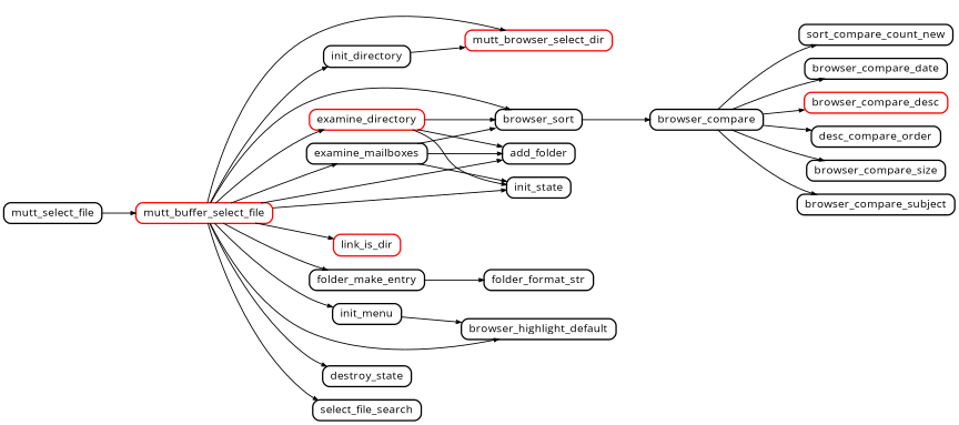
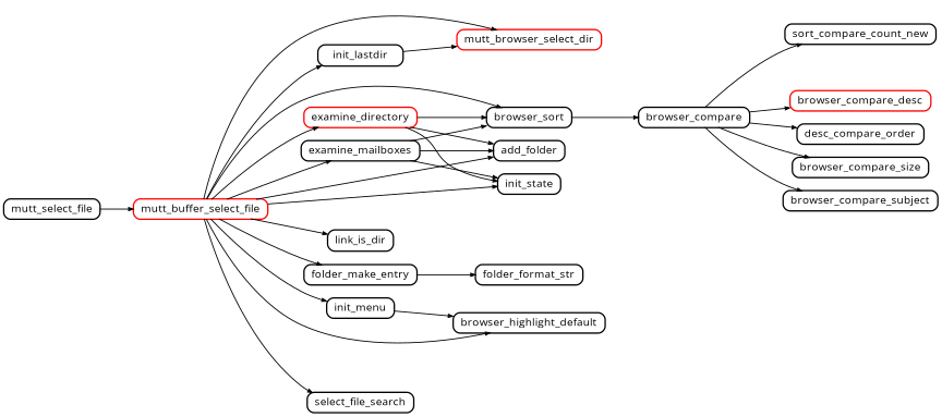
  digraph {
    compound=true
    fontname="Open Sans"
    nodesep=0.2
    rankdir=LR
    ranksep=0.5
    node [color=black fillcolor="#ffffff" fontname="Open Sans" fontsize=12 penwidth=1.5 shape=Mrecord style=filled]
    edge [arrowsize=0.5 fontname="Open Sans" penwidth=1.0]
    mutt_browser_select_dir [color=red height=0.2]
-   init_lastdir [height=0.2 label=init_directory]
+   init_lastdir [height=0.2]
    mutt_buffer_select_file [color=red height=0.2]
    browser_sort [height=0.2]
    examine_directory [color=red height=0.2]
    add_folder [height=0.2]
    init_state [height=0.2]
    examine_mailboxes [height=0.2]
-   link_is_dir [color=red height=0.2]
+   link_is_dir [height=0.2]
    folder_make_entry [height=0.2]
    init_menu [height=0.2]
    browser_highlight_default [height=0.2]
-   destroy_state [height=0.2]
    select_file_search [height=0.2]
    browser_compare [height=0.2]
    folder_format_str [height=0.2]
    mutt_select_file [height=0.2]
    n18 [height=0.2 label=sort_compare_count_new]
-   browser_compare_date [height=0.2]
    browser_compare_desc [color=red height=0.2]
    n21 [height=0.2 label=desc_compare_order]
    browser_compare_size [height=0.2]
    browser_compare_subject [height=0.2]
    init_lastdir -> mutt_browser_select_dir
    mutt_buffer_select_file -> mutt_browser_select_dir
    mutt_buffer_select_file -> init_lastdir
    mutt_buffer_select_file -> browser_sort
    mutt_buffer_select_file -> examine_directory
    mutt_buffer_select_file -> add_folder
    mutt_buffer_select_file -> init_state
    mutt_buffer_select_file -> examine_mailboxes
    mutt_buffer_select_file -> link_is_dir
    mutt_buffer_select_file -> folder_make_entry
    mutt_buffer_select_file -> init_menu
    mutt_buffer_select_file -> browser_highlight_default
-   mutt_buffer_select_file -> destroy_state
    mutt_buffer_select_file -> select_file_search
    browser_sort -> browser_compare
    examine_directory -> browser_sort
    examine_directory -> add_folder
    examine_directory -> init_state
    examine_mailboxes -> browser_sort
    examine_mailboxes -> add_folder
    examine_mailboxes -> init_state
    folder_make_entry -> folder_format_str
    init_menu -> browser_highlight_default
    browser_compare -> n18
-   browser_compare -> browser_compare_date
    browser_compare -> browser_compare_desc
    browser_compare -> n21
    browser_compare -> browser_compare_size
    browser_compare -> browser_compare_subject
    mutt_select_file -> mutt_buffer_select_file
  }
